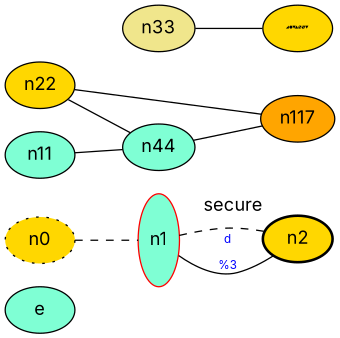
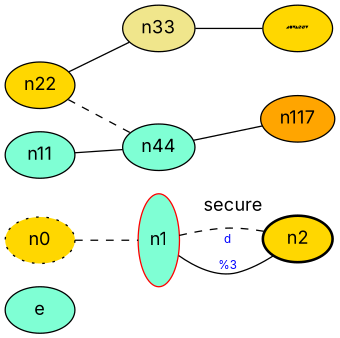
  graph {
    fontcolor=blu
    fontname=Inter
    rankdir=LR
    node [fillcolor=aquamarine fontname=Inter style=filled]
    edge [fontname=Inter]
    e
    n0 [fillcolor=gold style="dotted,filled"]
    n1 [color=red height=1 width=0]
    n2 [fillcolor=gold style="bold,filled" xlabel=secure]
    n33 [fillcolor=khaki]
    "" [fillcolor=gold]
    n11
    n44
    n117 [fillcolor=orange]
    n22 [fillcolor=gold]
    n0 -- n1 [style=dashed]
    n1 -- n2 [style=dashed]
    n1 -- n2 [fontcolor=blue fontsize=9 label="d\n\l\G"]
    n33 -- ""
    n11 -- n44
    n44 -- n117
-   n22 -- n117
-   n22 -- n44
+   n22 -- n33
+   n22 -- n44 [style=dashed]
  }
